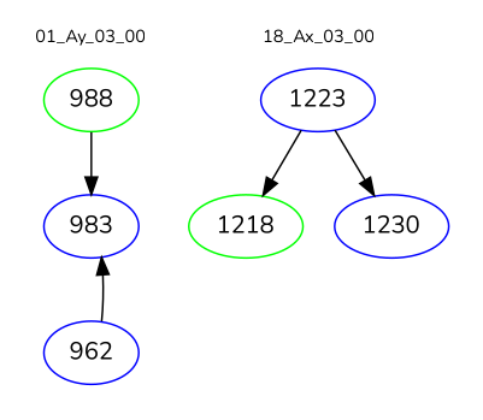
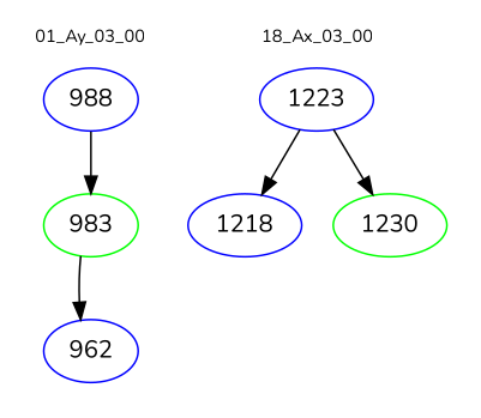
  digraph {
    fontname=Nunito
    node [color=blue fontname=Nunito]
    edge [color=black fontname=Nunito]
-   n1 [label=983]
+   n1 [color=green label=983]
    n2 [label=962]
-   n3 [color=green label=988]
+   n3 [label=988]
    n4 [label=1223]
-   n5 [color=green label=1218]
-   n6 [label=1230]
+   n5 [label=1218]
+   n6 [color=green label=1230]
    subgraph cluster_1 {
      color=white
      fontsize=10
      label="01_Ay_03_00"
      n1
      n2
      n3
    }
    subgraph cluster_2 {
      color=white
      fontsize=10
      label="18_Ax_03_00"
      n4
      n5
      n6
    }
-   n2 -> n1
+   n1 -> n2
    n3 -> n1
    n4 -> n5
    n4 -> n6
  }
